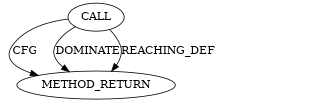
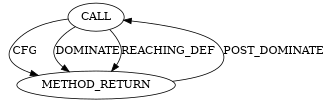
  digraph {
    n1 [ARGUMENT_INDEX=-1 CODE="pthread_exit(0)" COLUMN_NUMBER=5 DISPATCH_TYPE=STATIC_DISPATCH LINE_NUMBER=90 METHOD_FULL_NAME=pthread_exit NAME=pthread_exit ORDER=7 TYPE_FULL_NAME=ANY label=CALL]
    n2 [CODE=RET COLUMN_NUMBER=1 EVALUATION_STRATEGY=BY_VALUE LINE_NUMBER=68 ORDER=3 TYPE_FULL_NAME="void*" label=METHOD_RETURN]
    n1 -> n2 [label=CFG]
    n1 -> n2 [label=DOMINATE]
    n1 -> n2 [label=REACHING_DEF]
+   n2 -> n1 [label=POST_DOMINATE]
  }
